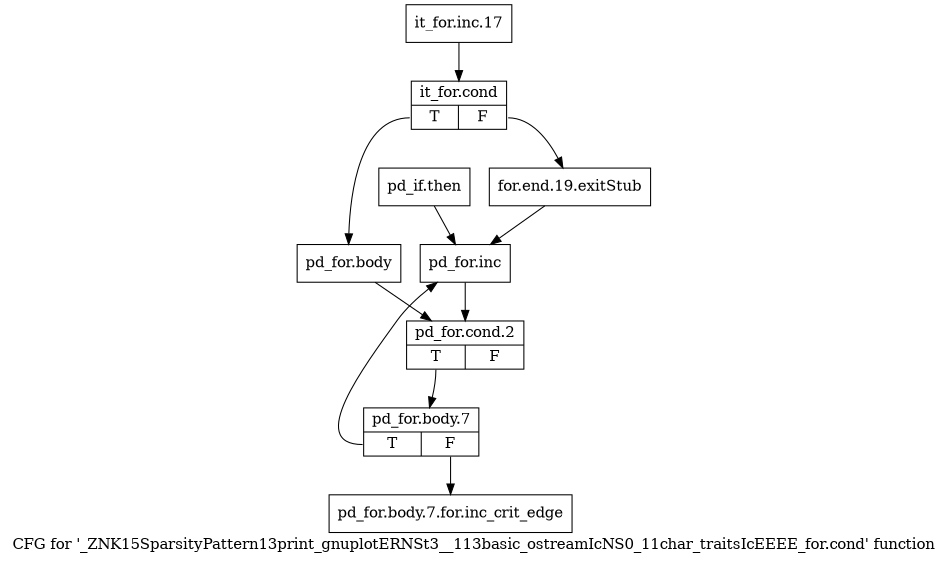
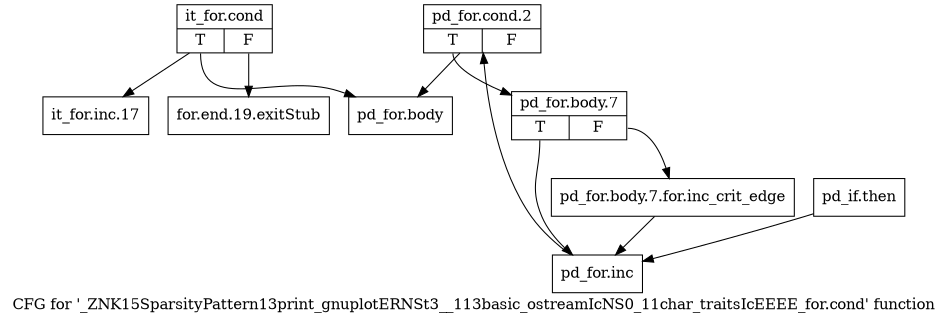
  digraph {
    label="CFG for '_ZNK15SparsityPattern13print_gnuplotERNSt3__113basic_ostreamIcNS0_11char_traitsIcEEEE_for.cond' function"
    node [shape=record]
    n1 [label="{it_for.cond|{<s0>T|<s1>F}}"]
    n2 [label="{for.end.19.exitStub}"]
    n3 [label="{pd_for.body}"]
    n4 [label="{pd_for.cond.2|{<s0>T|<s1>F}}"]
    n5 [label="{pd_for.body.7|{<s0>T|<s1>F}}"]
    n6 [label="{pd_for.body.7.for.inc_crit_edge}"]
    n7 [label="{pd_for.inc}"]
    n8 [label="{it_for.inc.17}"]
    n9 [label="{pd_if.then}"]
    n1 -> n2 [tailport=s1]
    n1 -> n3 [tailport=s0]
-   n3 -> n4
+   n4 -> n3
    n4 -> n5 [tailport=s0]
    n5 -> n6 [tailport=s1]
    n5 -> n7 [tailport=s0]
-   n2 -> n7
+   n6 -> n7
    n7 -> n4
-   n8 -> n1
+   n1 -> n8
    n9 -> n7
  }
